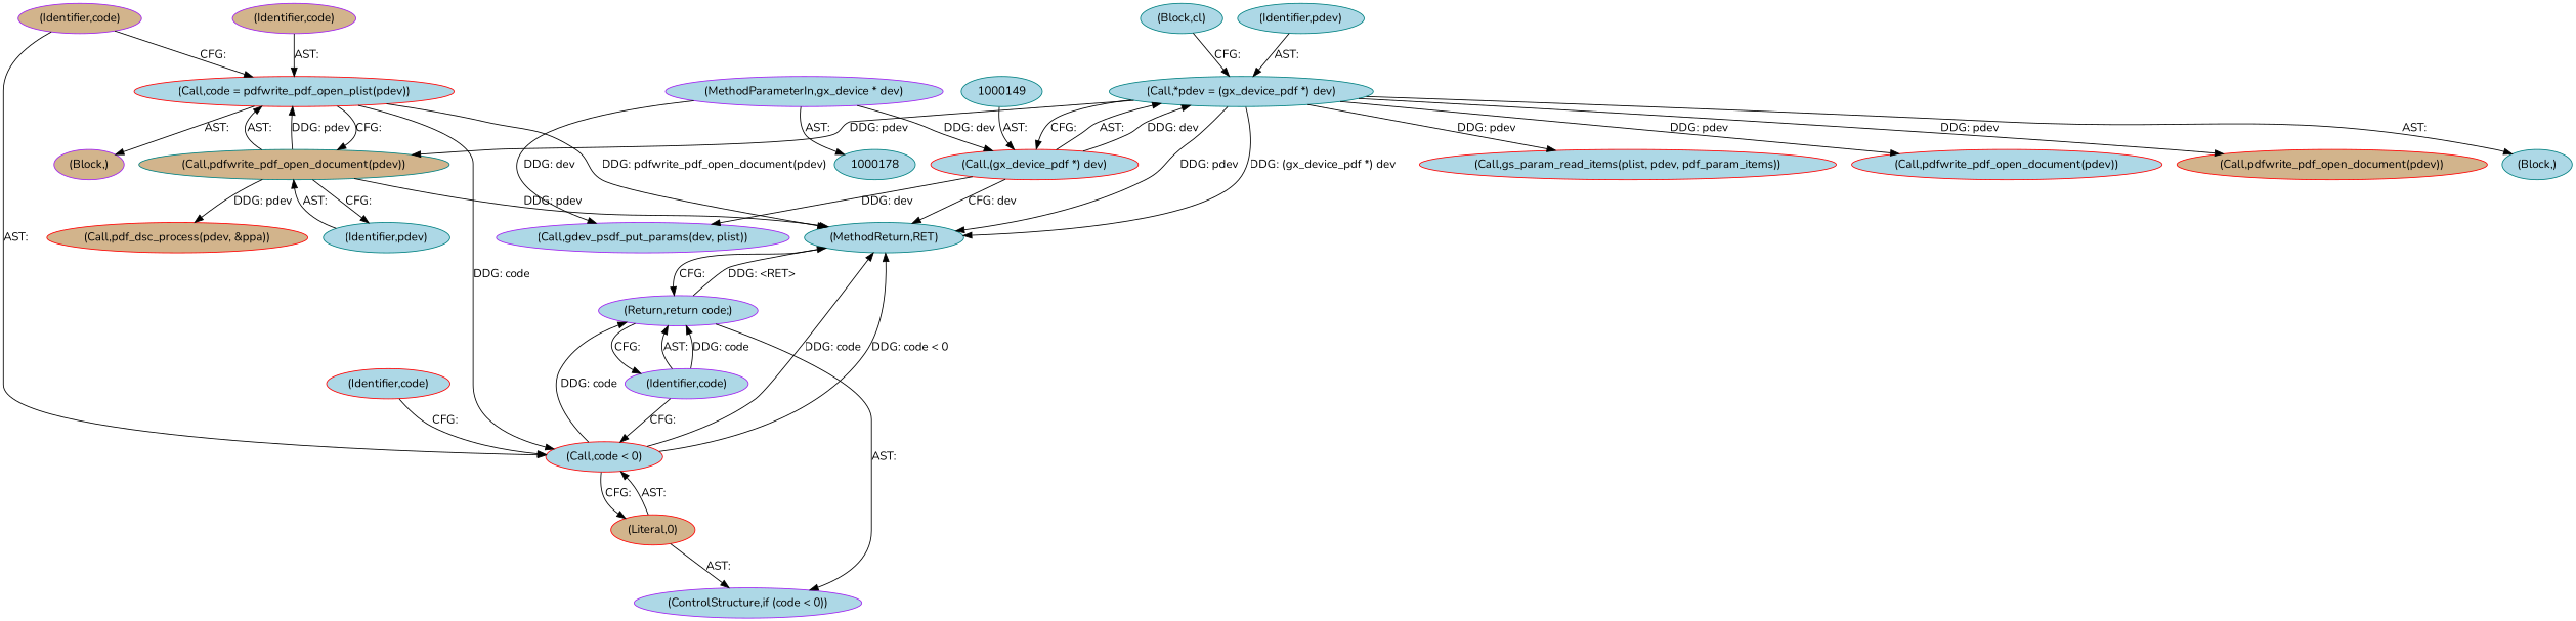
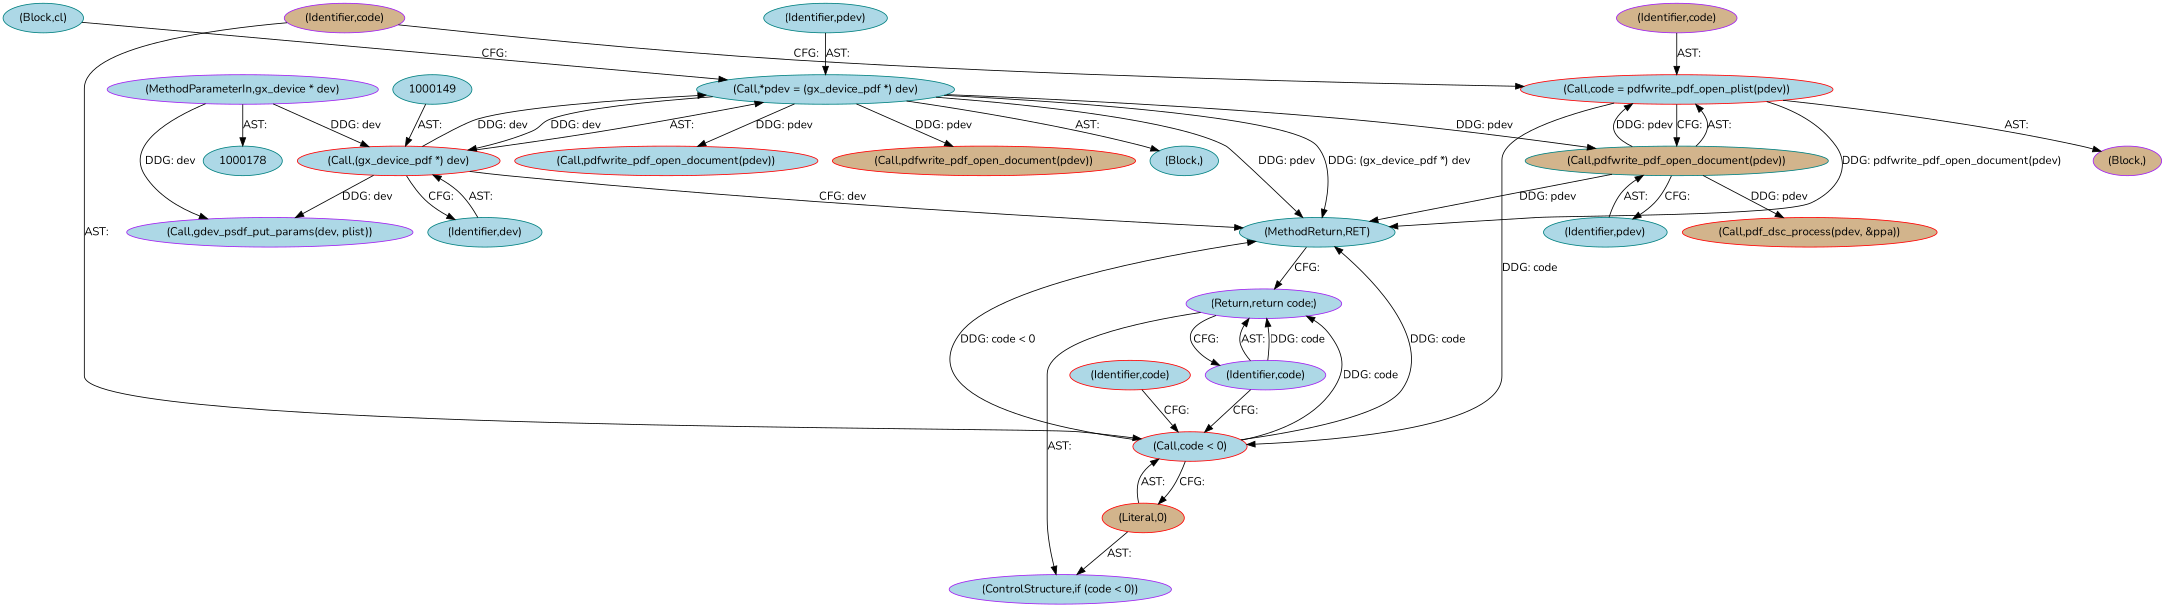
  digraph {
    fontname=Nunito
    node [color=teal fillcolor=lightblue fontname=Nunito style=filled]
    edge [fontname=Nunito]
    n1 [color=red label="(Call,code = pdfwrite_pdf_open_plist(pdev))"]
    n2 [fillcolor=tan label="(Call,pdfwrite_pdf_open_document(pdev))"]
    n3 [color=red label="(Call,code < 0)"]
    n4 [color=purple fillcolor=tan label="(Block,)"]
    n5 [label="(MethodReturn,RET)"]
    n6 [color=red fillcolor=tan label="(Call,pdf_dsc_process(pdev, &ppa))"]
    n7 [label="(Identifier,pdev)"]
    n8 [color=purple label="(Return,return code;)"]
    n9 [color=red fillcolor=tan label="(Literal,0)"]
    n10 [label="(Call,*pdev = (gx_device_pdf *) dev)"]
    n11 [color=red label="(Call,(gx_device_pdf *) dev)"]
-   n12 [color=red label="(Call,gs_param_read_items(plist, pdev, pdf_param_items))"]
    n13 [color=red label="(Call,pdfwrite_pdf_open_document(pdev))"]
    n14 [color=red fillcolor=tan label="(Call,pdfwrite_pdf_open_document(pdev))"]
    n15 [label="(Block,)"]
    n16 [color=purple label="(Call,gdev_psdf_put_params(dev, plist))"]
+   n17 [label="(Identifier,dev)"]
    n18 [color=purple label="(MethodParameterIn,gx_device * dev)"]
    n19 [label=1000178]
    n20 [color=purple label="(ControlStructure,if (code < 0))"]
    n21 [color=purple label="(Identifier,code)"]
    n22 [color=red label="(Identifier,code)"]
    n23 [label="(Block,cl)"]
    n24 [label="(Identifier,pdev)"]
    n25 [color=purple fillcolor=tan label="(Identifier,code)"]
    n26 [color=purple fillcolor=tan label="(Identifier,code)"]
    n27 [label=1000149]
    n1 -> n2 [label="CFG: "]
    n1 -> n3 [label="DDG: code"]
    n1 -> n4 [label="AST: "]
    n1 -> n5 [label="DDG: pdfwrite_pdf_open_document(pdev)"]
    n2 -> n1 [label="AST: "]
    n2 -> n1 [label="DDG: pdev"]
    n2 -> n5 [label="DDG: pdev"]
    n2 -> n6 [label="DDG: pdev"]
    n2 -> n7 [label="CFG: "]
    n3 -> n5 [label="DDG: code"]
    n3 -> n5 [label="DDG: code < 0"]
    n3 -> n8 [label="DDG: code"]
    n3 -> n9 [label="CFG: "]
    n5 -> n8 [label="CFG: "]
    n7 -> n2 [label="AST: "]
-   n8 -> n5 [label="DDG: <RET>"]
    n8 -> n20 [label="AST: "]
    n8 -> n21 [label="CFG: "]
    n9 -> n3 [label="AST: "]
    n9 -> n20 [label="AST: "]
    n10 -> n2 [label="DDG: pdev"]
    n10 -> n5 [label="DDG: pdev"]
    n10 -> n5 [label="DDG: (gx_device_pdf *) dev"]
-   n10 -> n11 [label="CFG: "]
-   n10 -> n12 [label="DDG: pdev"]
+   n10 -> n11 [label="DDG: dev"]
    n10 -> n13 [label="DDG: pdev"]
    n10 -> n14 [label="DDG: pdev"]
    n10 -> n15 [label="AST: "]
    n11 -> n5 [label="CFG: dev"]
    n11 -> n10 [label="AST: "]
    n11 -> n10 [label="DDG: dev"]
    n11 -> n16 [label="DDG: dev"]
+   n11 -> n17 [label="CFG: "]
+   n17 -> n11 [label="AST: "]
    n18 -> n11 [label="DDG: dev"]
    n18 -> n16 [label="DDG: dev"]
    n18 -> n19 [label="AST: "]
    n21 -> n3 [label="CFG: "]
    n21 -> n8 [label="AST: "]
    n21 -> n8 [label="DDG: code"]
    n22 -> n3 [label="CFG: "]
    n23 -> n10 [label="CFG: "]
    n24 -> n10 [label="AST: "]
    n25 -> n1 [label="AST: "]
    n26 -> n1 [label="CFG: "]
    n26 -> n3 [label="AST: "]
    n27 -> n11 [label="AST: "]
  }
